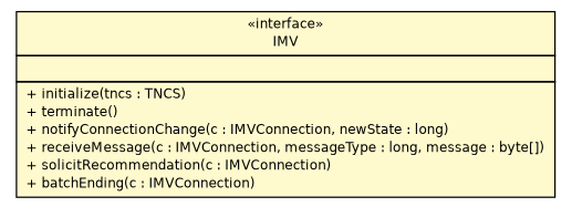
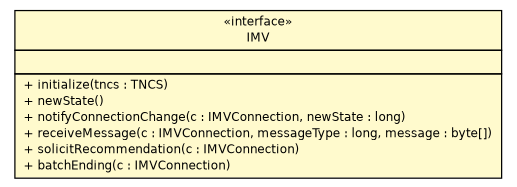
  digraph {
    nodesep=0.25
    ranksep=0.5
    rankdir=LR
-   n1 [fontcolor=black fontname=Helvetica fontsize=10.0 label=<<table title="org.trustedcomputinggroup.tnc.ifimv.IMV" border="0" cellborder="1" cellspacing="0" cellpadding="2" port="p" bgcolor="lemonChiffon" href="./IMV.html"> 		<tr><td><table border="0" cellspacing="0" cellpadding="1"> <tr><td align="center" balign="center"> &#171;interface&#187; </td></tr> <tr><td align="center" balign="center"> IMV </td></tr> 		</table></td></tr> 		<tr><td><table border="0" cellspacing="0" cellpadding="1"> <tr><td align="left" balign="left">  </td></tr> 		</table></td></tr> 		<tr><td><table border="0" cellspacing="0" cellpadding="1"> <tr><td align="left" balign="left"> + initialize(tncs : TNCS) </td></tr> <tr><td align="left" balign="left"> + terminate() </td></tr> <tr><td align="left" balign="left"> + notifyConnectionChange(c : IMVConnection, newState : long) </td></tr> <tr><td align="left" balign="left"> + receiveMessage(c : IMVConnection, messageType : long, message : byte[]) </td></tr> <tr><td align="left" balign="left"> + solicitRecommendation(c : IMVConnection) </td></tr> <tr><td align="left" balign="left"> + batchEnding(c : IMVConnection) </td></tr> 		</table></td></tr> 		</table>> shape=plaintext]
+   n1 [fontcolor=black fontname=Helvetica fontsize=10.0 label=<<table title="org.trustedcomputinggroup.tnc.ifimv.IMV" border="0" cellborder="1" cellspacing="0" cellpadding="2" port="p" bgcolor="lemonChiffon" href="./IMV.html"> 		<tr><td><table border="0" cellspacing="0" cellpadding="1"> <tr><td align="center" balign="center"> &#171;interface&#187; </td></tr> <tr><td align="center" balign="center"> IMV </td></tr> 		</table></td></tr> 		<tr><td><table border="0" cellspacing="0" cellpadding="1"> <tr><td align="left" balign="left">  </td></tr> 		</table></td></tr> 		<tr><td><table border="0" cellspacing="0" cellpadding="1"> <tr><td align="left" balign="left"> + initialize(tncs : TNCS) </td></tr> <tr><td align="left" balign="left"> + newState() </td></tr> <tr><td align="left" balign="left"> + notifyConnectionChange(c : IMVConnection, newState : long) </td></tr> <tr><td align="left" balign="left"> + receiveMessage(c : IMVConnection, messageType : long, message : byte[]) </td></tr> <tr><td align="left" balign="left"> + solicitRecommendation(c : IMVConnection) </td></tr> <tr><td align="left" balign="left"> + batchEnding(c : IMVConnection) </td></tr> 		</table></td></tr> 		</table>> shape=plaintext]
  }
